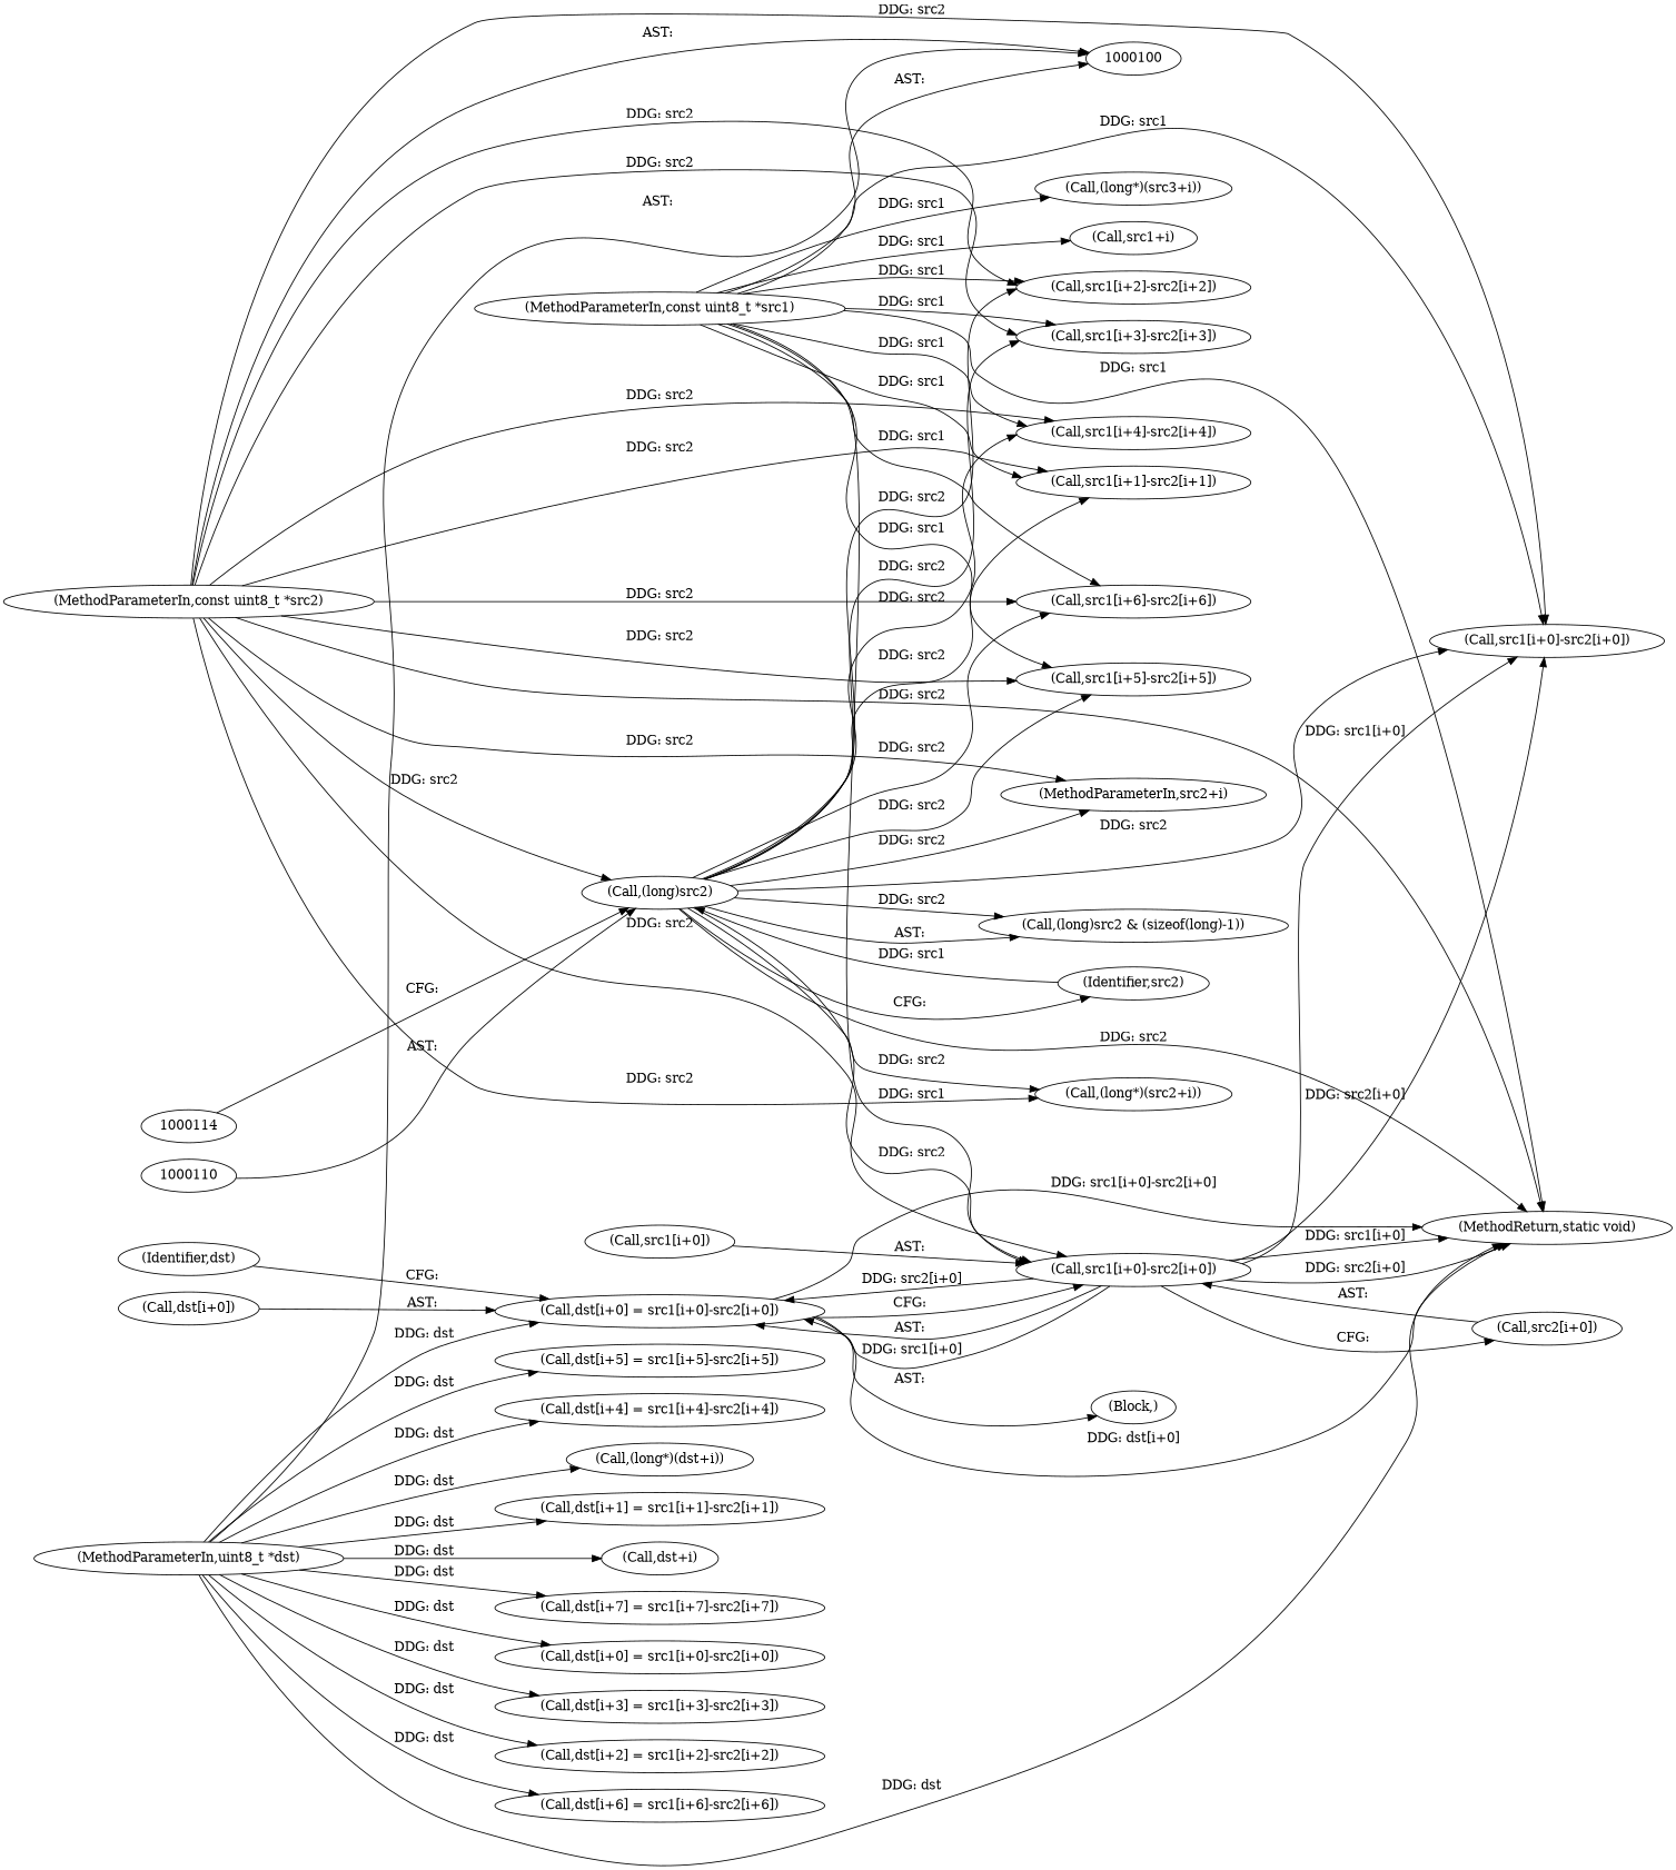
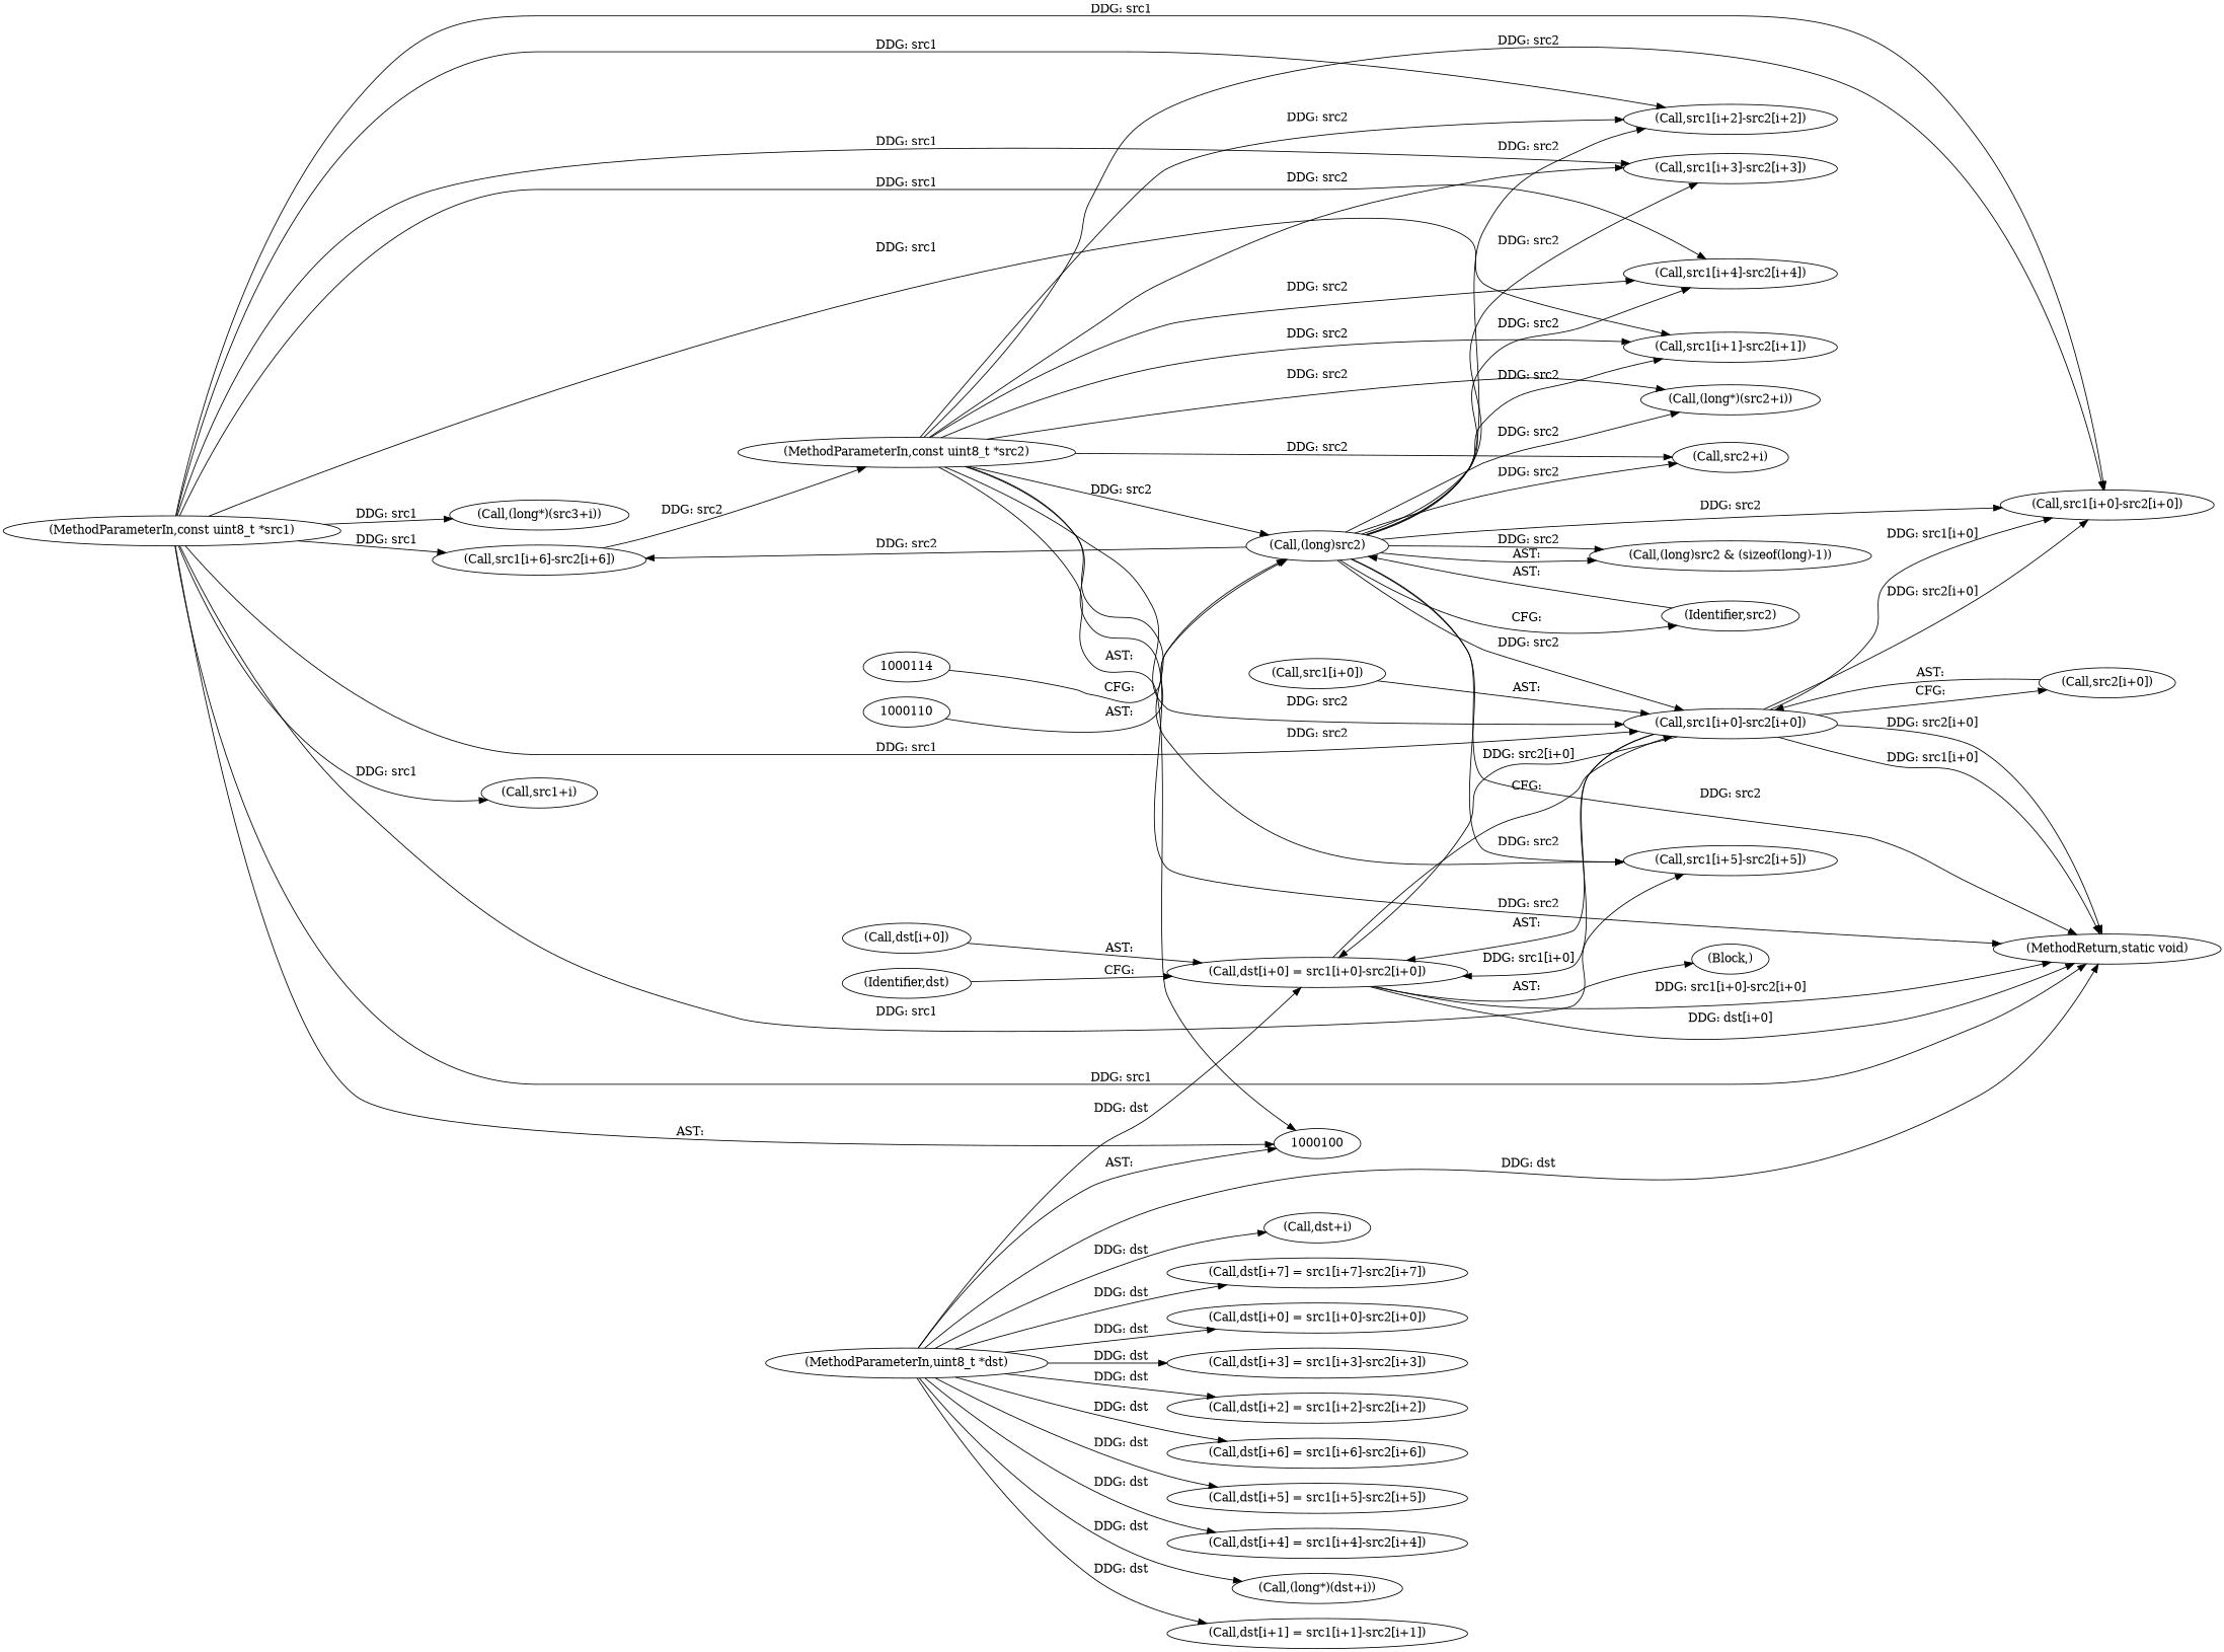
  digraph {
    rankdir=LR
    n1 [label="(Call,dst[i+0] = src1[i+0]-src2[i+0])"]
    n2 [label="(Call,src1[i+0]-src2[i+0])"]
    n3 [label="(MethodReturn,static void)"]
    n4 [label="(Block,)"]
    n5 [label="(Call,src2[i+0])"]
    n6 [label="(Call,src1[i+0]-src2[i+0])"]
    n7 [label="(MethodParameterIn,const uint8_t *src1)"]
    n8 [label="(Call,src1[i+2]-src2[i+2])"]
    n9 [label="(Call,src1[i+3]-src2[i+3])"]
    n10 [label="(Call,(long*)(src3+i))"]
    n11 [label="(Call,src1[i+4]-src2[i+4])"]
    n12 [label="(Call,src1[i+1]-src2[i+1])"]
    n13 [label="(Call,src1+i)"]
    n14 [label="(Call,src1[i+6]-src2[i+6])"]
    n15 [label="(Call,src1[i+5]-src2[i+5])"]
    1000100
    n17 [label="(Call,(long)src2)"]
    n18 [label="(Call,(long)src2 & (sizeof(long)-1))"]
-   n19 [label="(MethodParameterIn,src2+i)"]
+   n19 [label="(Call,src2+i)"]
    n20 [label="(Call,(long*)(src2+i))"]
    n21 [label="(Identifier,src2)"]
    n22 [label="(MethodParameterIn,const uint8_t *src2)"]
    n23 [label="(MethodParameterIn,uint8_t *dst)"]
    n24 [label="(Call,dst+i)"]
    n25 [label="(Call,dst[i+7] = src1[i+7]-src2[i+7])"]
    n26 [label="(Call,dst[i+0] = src1[i+0]-src2[i+0])"]
    n27 [label="(Call,dst[i+3] = src1[i+3]-src2[i+3])"]
    n28 [label="(Call,dst[i+2] = src1[i+2]-src2[i+2])"]
    n29 [label="(Call,dst[i+6] = src1[i+6]-src2[i+6])"]
    n30 [label="(Call,dst[i+5] = src1[i+5]-src2[i+5])"]
    n31 [label="(Call,dst[i+4] = src1[i+4]-src2[i+4])"]
    n32 [label="(Call,(long*)(dst+i))"]
    n33 [label="(Call,dst[i+1] = src1[i+1]-src2[i+1])"]
    n34 [label="(Identifier,dst)"]
    n35 [label="(Call,dst[i+0])"]
    n36 [label="(Call,src1[i+0])"]
    1000110
    1000114
    n1 -> n2 [label="CFG: "]
    n1 -> n3 [label="DDG: src1[i+0]-src2[i+0]"]
    n1 -> n3 [label="DDG: dst[i+0]"]
    n1 -> n4 [label="AST: "]
    n2 -> n1 [label="AST: "]
    n2 -> n1 [label="DDG: src1[i+0]"]
    n2 -> n1 [label="DDG: src2[i+0]"]
    n2 -> n3 [label="DDG: src2[i+0]"]
    n2 -> n3 [label="DDG: src1[i+0]"]
    n2 -> n5 [label="CFG: "]
    n2 -> n6 [label="DDG: src1[i+0]"]
    n2 -> n6 [label="DDG: src2[i+0]"]
    n5 -> n2 [label="AST: "]
    n7 -> n2 [label="DDG: src1"]
    n7 -> n3 [label="DDG: src1"]
    n7 -> n6 [label="DDG: src1"]
    n7 -> n8 [label="DDG: src1"]
    n7 -> n9 [label="DDG: src1"]
    n7 -> n10 [label="DDG: src1"]
    n7 -> n11 [label="DDG: src1"]
    n7 -> n12 [label="DDG: src1"]
    n7 -> n13 [label="DDG: src1"]
    n7 -> n14 [label="DDG: src1"]
    n7 -> n15 [label="DDG: src1"]
    n7 -> 1000100 [label="AST: "]
    n17 -> n2 [label="DDG: src2"]
    n17 -> n3 [label="DDG: src2"]
    n17 -> n6 [label="DDG: src2"]
    n17 -> n8 [label="DDG: src2"]
    n17 -> n9 [label="DDG: src2"]
    n17 -> n11 [label="DDG: src2"]
    n17 -> n12 [label="DDG: src2"]
    n17 -> n14 [label="DDG: src2"]
    n17 -> n15 [label="DDG: src2"]
    n17 -> n18 [label="AST: "]
    n17 -> n18 [label="DDG: src2"]
    n17 -> n19 [label="DDG: src2"]
    n17 -> n20 [label="DDG: src2"]
    n17 -> n21 [label="CFG: "]
-   n21 -> n17 [label="DDG: src1"]
+   n21 -> n17 [label="AST: "]
    n22 -> n2 [label="DDG: src2"]
    n22 -> n3 [label="DDG: src2"]
    n22 -> n6 [label="DDG: src2"]
    n22 -> n8 [label="DDG: src2"]
    n22 -> n9 [label="DDG: src2"]
    n22 -> n11 [label="DDG: src2"]
    n22 -> n12 [label="DDG: src2"]
-   n22 -> n14 [label="DDG: src2"]
+   n14 -> n22 [label="DDG: src2"]
    n22 -> n15 [label="DDG: src2"]
    n22 -> 1000100 [label="AST: "]
    n22 -> n17 [label="DDG: src2"]
    n22 -> n19 [label="DDG: src2"]
    n22 -> n20 [label="DDG: src2"]
    n23 -> n1 [label="DDG: dst"]
    n23 -> n3 [label="DDG: dst"]
    n23 -> 1000100 [label="AST: "]
    n23 -> n24 [label="DDG: dst"]
    n23 -> n25 [label="DDG: dst"]
    n23 -> n26 [label="DDG: dst"]
    n23 -> n27 [label="DDG: dst"]
    n23 -> n28 [label="DDG: dst"]
    n23 -> n29 [label="DDG: dst"]
    n23 -> n30 [label="DDG: dst"]
    n23 -> n31 [label="DDG: dst"]
    n23 -> n32 [label="DDG: dst"]
    n23 -> n33 [label="DDG: dst"]
    n34 -> n1 [label="CFG: "]
    n35 -> n1 [label="AST: "]
    n36 -> n2 [label="AST: "]
    1000110 -> n17 [label="AST: "]
    1000114 -> n17 [label="CFG: "]
  }
